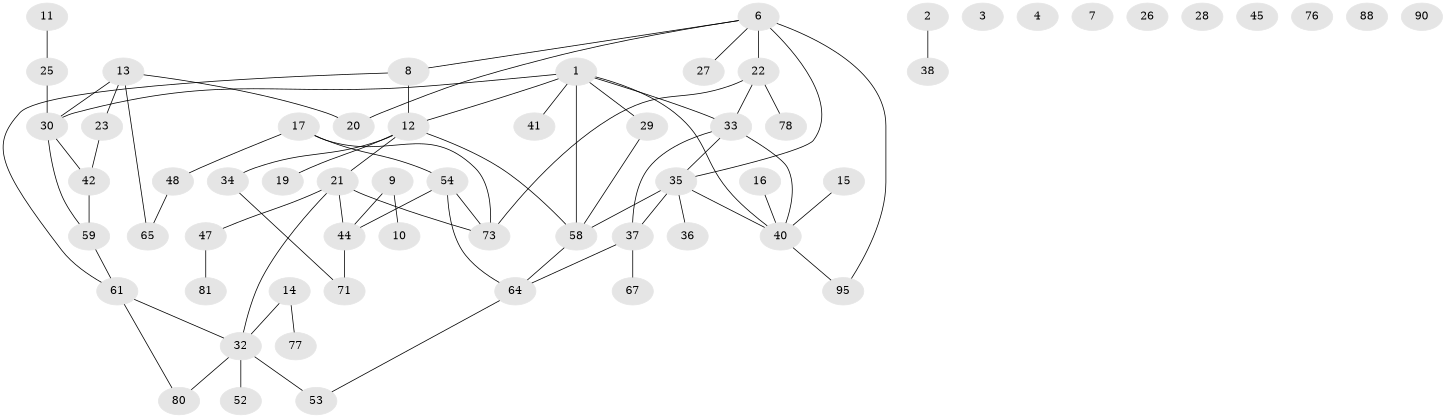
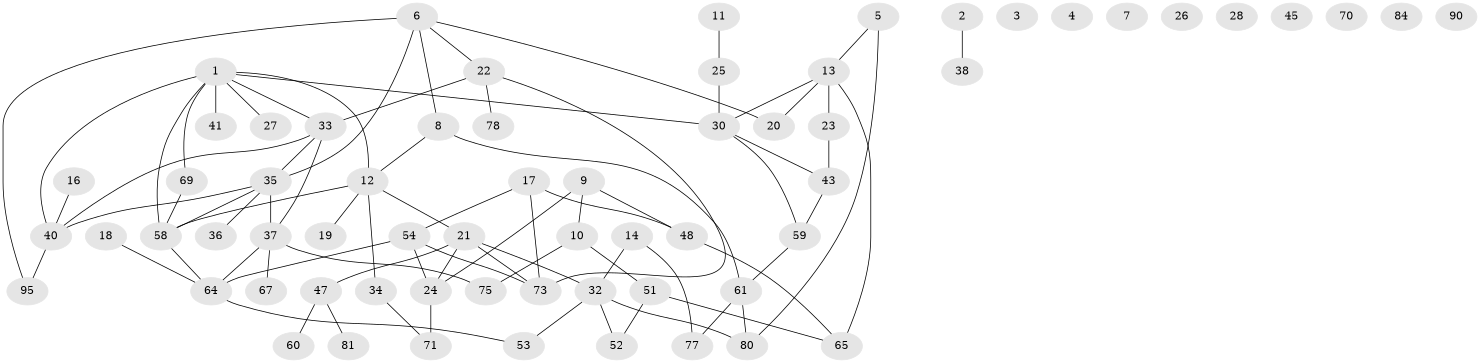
  graph {
    node [color=gray90 style=filled]
    1 [super="+74"]
    12 [super="+59"]
-   29
+   29 [label=69]
    30 [super="+96"]
    33 [super="+97"]
    40 [super="+79"]
    41
    58 [super="+83"]
    19 [super="+85"]
    21 [super="+82"]
    34 [super="+49"]
-   42 [super="+56"]
+   42 [super="+56" label=43]
    n13 [label=59 super="+90"]
    35 [super="+98"]
    37 [super="+57"]
    95
    64 [super="+68"]
    2
    38
    3
    4
    13 [super="+62"]
    20 [super="+31"]
    23
    65
+   5
    80 [super="+84"]
    6 [super="+43"]
    8
    22 [super="+69"]
    27 [super="+76"]
    61 [super="+93"]
    73 [super="+92"]
    78
    36
    7 [super="+24"]
    77
    10 [super="+89"]
+   51
+   75
    9
-   44 [super="+72"]
+   44 [super="+72" label=24]
    48 [super="+87"]
    71
    52 [super="+63"]
    11 [super="+39"]
    25
    32 [super="+46"]
    47 [super="+86"]
    53
    14
-   15
    16 [super="+50"]
    17 [super="+94"]
    54 [super="+66"]
+   18
+   60
    81
    26
    28
    67
    45
-   70 [label=76]
-   88
+   70
+   88 [label=84]
    n65 [label=90]
    1 -- 12
    1 -- 29
    1 -- 30
    1 -- 33
    1 -- 40
    1 -- 41
    1 -- 58 [weight=2]
    12 -- 58
    12 -- 19
    12 -- 21
    12 -- 34
    29 -- 58
    30 -- 42
    30 -- n13
    33 -- 40
    33 -- 35
    33 -- 37
    40 -- 95
    58 -- 64
    21 -- 73
    21 -- 44
    21 -- 32
    21 -- 47
    34 -- 71
    42 -- n13
    n13 -- 61
    35 -- 40
    35 -- 58
    35 -- 37
    35 -- 36
    37 -- 64
+   37 -- 75
    37 -- 67
    64 -- 53
    2 -- 38
    13 -- 30
    13 -- 20
    13 -- 23
    13 -- 65
    23 -- 42
+   5 -- 13
+   5 -- 80
    6 -- 35 [weight=2]
    6 -- 95
    6 -- 20
    6 -- 8
    6 -- 22
-   6 -- 27
+   1 -- 27
    8 -- 12
    8 -- 61
    22 -- 33
    22 -- 73
    22 -- 78
    61 -- 80
-   61 -- 32
+   61 -- 77
+   10 -- 51
+   10 -- 75
+   51 -- 65
+   51 -- 52
    9 -- 10
    9 -- 44
+   9 -- 48
    44 -- 71
    48 -- 65
    11 -- 25
    25 -- 30
    32 -- 80
    32 -- 52
    32 -- 53
+   47 -- 60
    47 -- 81
    14 -- 77
    14 -- 32
-   15 -- 40
    16 -- 40
    17 -- 73
    17 -- 48
    17 -- 54
    54 -- 64
    54 -- 73
    54 -- 44
+   18 -- 64
  }
